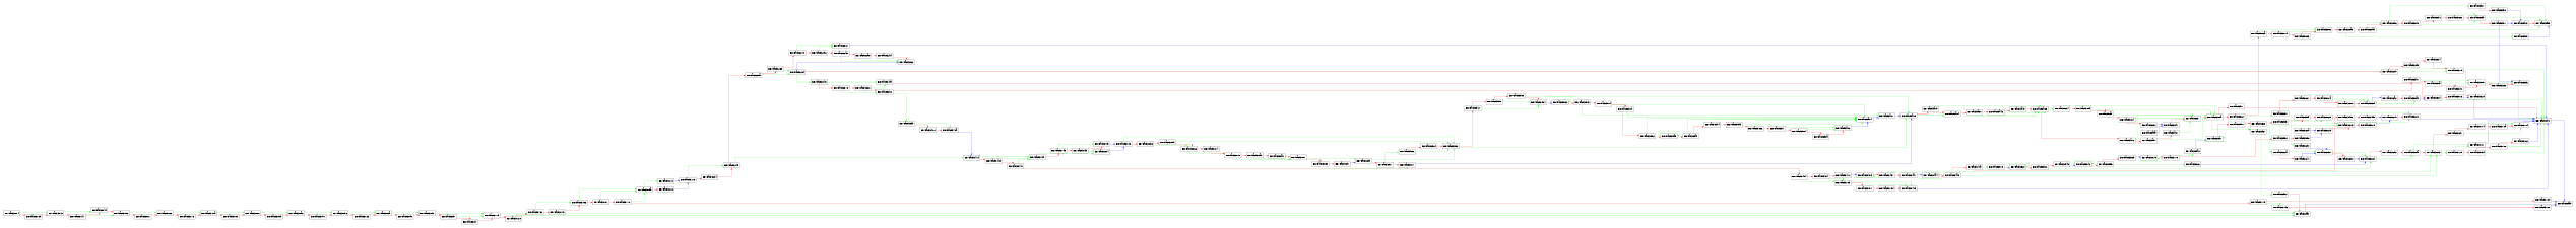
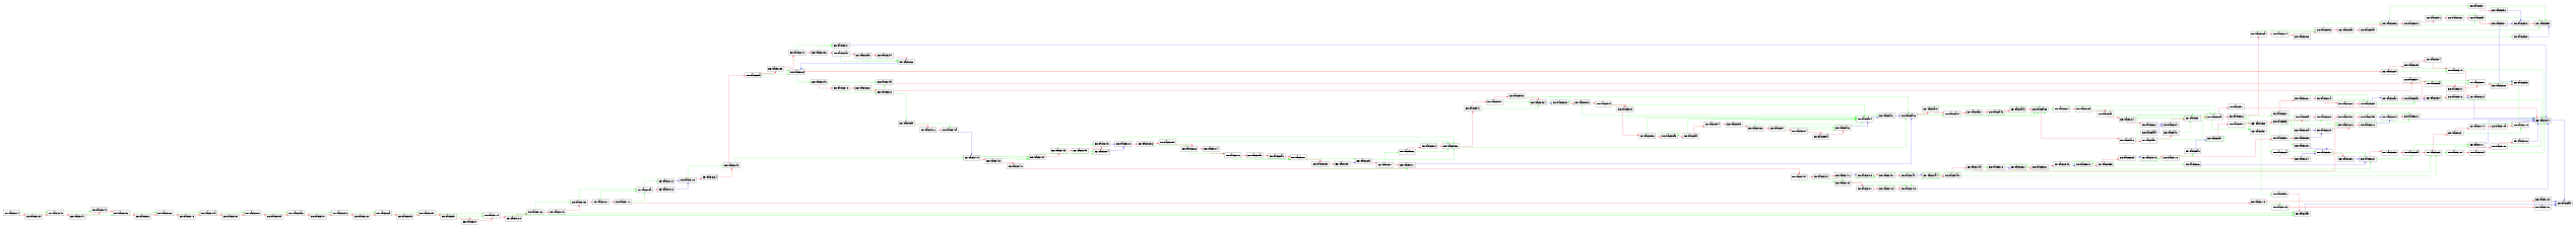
  digraph {
    rankdir=LR
    splines=ortho
    node [shape=box]
    edge [color=red]
    BB75ac93004
    BB75ac93042
    BB75ac9303d
    BB75ac9304d
    BB75ac93047
    BB75ac93052
    BB75ac93066
    BB75ac93061
    BB75ac9307a
    BB75ac93075
    BB75ac9308e
    BB75ac93089
    BB75ac930a2
    BB75ac9309d
    BB75ac930b6
    BB75ac930b1
    BB75ac930ca
    BB75ac930c5
    BB75ac930de
    BB75ac930d9
    BB75ac9311d
    BB75ac930f1
    BB75ac9313c
    BB75ac9312e
    BB75ac930f7
    BB75ac93156
    BB75ac93148
    BB75ac93fab
    BB75ac931fa
    BB75ac93167
    BB75ac93fad
    BB75ac93213
    BB75ac93206
    BB75ac93170
    BB75ac93216
    BB75ac93179
    BB75ac931dc
    BB75ac9318d
    BB75ac931e6
    BB75ac93245
    BB75ac93234
    BB75ac9341d
    BB75ac9325a
    BB75ac937bf
    BB75ac9342b
    BB75ac932cf
    BB75ac93269
    BB75ac93804
    BB75ac937f5
    BB75ac93440
    BB75ac93345
    BB75ac932eb
    BB75ac93275
    BB75ac934fd
    BB75ac9337e
    BB75ac9331d
    BB75ac932fe
    BB75ac93337
    BB75ac93296
    BB75ac93f7b
    BB75ac932a2
    BB75ac932cc
    BB75ac932ae
    BB75ac932b4
    BB75ac9350d
    BB75ac933b2
    BB75ac93388
    BB75ac9332d
    BB75ac93304
    BB75ac93516
    BB75ac933fd
    BB75ac933b7
    BB75ac9340a
    BB75ac93402
    BB75ac933e9
    BB75ac933ca
    BB75ac933f6
    BB75ac933ee
    BB75ac933d0
    BB75ac93808
    BB75ac937fe
    BB75ac937f9
    BB75ac93454
    BB75ac9378b
    BB75ac93464
    BB75ac937b5
    BB75ac93797
    BB75ac9347c
    BB75ac9379d
    BB75ac9348d
    BB75ac93497
    BB75ac936e3
    BB75ac934a1
    BB75ac93729
    BB75ac936f1
    BB75ac934a4
    BB75ac93781
    BB75ac9373f
    BB75ac9371f
    BB75ac93704
    BB75ac934ae
    BB75ac934ca
    BB75ac9351e
    BB75ac934e8
    BB75ac93528
    BB75ac93620
    BB75ac934f8
    BB75ac93532
    BB75ac9361b
    BB75ac936cd
    BB75ac93545
    BB75ac936da
    BB75ac936d2
    BB75ac9354c
    BB75ac93555
    BB75ac936c6
    BB75ac9356b
    BB75ac93575
    n119 [label=BB75ac9317e]
    BB75ac935a0
    BB75ac93592
    BB75ac935a7
    BB75ac93613
    BB75ac9359e
    BB75ac935b1
    BB75ac93618
    BB75ac9360d
    BB75ac93651
    BB75ac935ce
    BB75ac936b0
    BB75ac93667
    BB75ac9362a
    BB75ac935f3
    BB75ac936b7
    BB75ac9369d
    BB75ac9367a
    BB75ac93647
    BB75ac93605
    BB75ac935ff
    BB75ac936bc
    BB75ac9360a
    BB75ac936ab
    BB75ac936a2
    BB75ac93680
    BB75ac93756
    BB75ac9370a
    BB75ac93760
    BB75ac93936
    BB75ac93856
    BB75ac93a0e
    BB75ac93942
    BB75ac93866
    BB75ac9385d
    BB75ac93a24
    BB75ac93a19
    BB75ac93964
    BB75ac93950
    BB75ac93879
    BB75ac93874
    BB75ac938e1
    BB75ac938a5
    BB75ac938fd
    BB75ac938e5
    BB75ac938ab
    BB75ac93901
    BB75ac93917
    BB75ac938f7
    BB75ac93926
    BB75ac9392d
    BB75ac93a65
    BB75ac93a30
    BB75ac9396b
    BB75ac93958
    BB75ac93975
    BB75ac93a07
    BB75ac9397f
    BB75ac93a04
    BB75ac9398b
    BB75ac93992
    BB75ac939a5
    BB75ac939af
    BB75ac939b4
    BB75ac939bf
    BB75ac939c6
    BB75ac939d1
    BB75ac93a02
    BB75ac939e4
    BB75ac939ea
    BB75ac93c64
    BB75ac93a7c
    BB75ac93a43
    BB75ac93e5a
    BB75ac93c9f
    BB75ac93ab7
    BB75ac93a49
    BB75ac93f67
    BB75ac93e62
    BB75ac93f71
    BB75ac93caf
    BB75ac93ac7
    BB75ac93f92
    BB75ac93e6a
    BB75ac93e51
    BB75ac93afa
    BB75ac93e47
    BB75ac93cc4
    BB75ac93ce2
    BB75ac93e9c
    BB75ac93e7d
    BB75ac93eb6
    BB75ac93ea8
    BB75ac93e83
    BB75ac93f27
    BB75ac93ed0
    BB75ac93f09
    BB75ac93ead
    BB75ac93f59
    BB75ac93f50
    BB75ac93efb
    BB75ac93edc
    n221 [label=BB75ac93f13]
    BB75ac93f07
    BB75ac93ee2
    BB75ac93004 -> BB75ac93042 [color=green]
    BB75ac93004 -> BB75ac9303d
    BB75ac93042 -> BB75ac9304d [color=green]
    BB75ac93042 -> BB75ac93047
    BB75ac9303d -> BB75ac93042
    BB75ac9304d -> BB75ac93052
    BB75ac93047 -> BB75ac9304d
    BB75ac93047 -> BB75ac93052 [color=green]
    BB75ac93052 -> BB75ac93066 [color=green]
    BB75ac93052 -> BB75ac93061
    BB75ac93066 -> BB75ac9307a [color=green]
    BB75ac93066 -> BB75ac93075
    BB75ac93061 -> BB75ac93066
    BB75ac9307a -> BB75ac9308e [color=green]
    BB75ac9307a -> BB75ac93089
    BB75ac93075 -> BB75ac9307a
    BB75ac9308e -> BB75ac930a2 [color=green]
    BB75ac9308e -> BB75ac9309d
    BB75ac93089 -> BB75ac9308e
    BB75ac930a2 -> BB75ac930b6 [color=green]
    BB75ac930a2 -> BB75ac930b1
    BB75ac9309d -> BB75ac930a2
    BB75ac930b6 -> BB75ac930ca [color=green]
    BB75ac930b6 -> BB75ac930c5
    BB75ac930b1 -> BB75ac930b6
    BB75ac930ca -> BB75ac930de [color=green]
    BB75ac930ca -> BB75ac930d9
    BB75ac930c5 -> BB75ac930ca
    BB75ac930de -> BB75ac9311d [color=green]
    BB75ac930de -> BB75ac930f1
    BB75ac930d9 -> BB75ac930de
    BB75ac9311d -> BB75ac9313c [color=green]
    BB75ac9311d -> BB75ac9312e
    BB75ac930f1 -> BB75ac9311d [color=green]
    BB75ac930f1 -> BB75ac930f7
    BB75ac9313c -> BB75ac93156 [color=green]
    BB75ac9313c -> BB75ac93148
    BB75ac9312e -> BB75ac9313c
    BB75ac9312e -> BB75ac93fab [color=green]
    BB75ac930f7 -> BB75ac9311d
    BB75ac93156 -> BB75ac931fa [color=green]
    BB75ac93156 -> BB75ac93167
    BB75ac93148 -> BB75ac93156
    BB75ac93148 -> BB75ac93fab [color=green]
    BB75ac93fab -> BB75ac93fad [color=blue]
    BB75ac931fa -> BB75ac93213 [color=green]
    BB75ac931fa -> BB75ac93206
    BB75ac93167 -> BB75ac931fa [color=green]
    BB75ac93167 -> BB75ac93170
    BB75ac93213 -> BB75ac93216 [color=blue]
    BB75ac93206 -> BB75ac93216 [color=blue]
    BB75ac93170 -> BB75ac931fa [color=green]
    BB75ac93170 -> BB75ac93179
    BB75ac93216 -> BB75ac93245 [color=green]
    BB75ac93216 -> BB75ac93234
    BB75ac93179 -> BB75ac931dc [color=green]
    BB75ac93179 -> BB75ac9318d
    BB75ac931dc -> BB75ac93fab [color=green]
    BB75ac931dc -> BB75ac931e6
    BB75ac9318d -> BB75ac93fad [color=blue]
    BB75ac931e6 -> BB75ac93fad [color=blue]
    BB75ac93245 -> BB75ac9341d [color=green]
    BB75ac93245 -> BB75ac9325a
    BB75ac93234 -> BB75ac93245
    BB75ac9341d -> BB75ac937bf [color=green]
    BB75ac9341d -> BB75ac9342b
    BB75ac9325a -> BB75ac932cf [color=green]
    BB75ac9325a -> BB75ac93269
    BB75ac937bf -> BB75ac93804 [color=green]
    BB75ac937bf -> BB75ac937f5
    BB75ac9342b -> BB75ac937bf [color=green]
    BB75ac9342b -> BB75ac93440
    BB75ac932cf -> BB75ac93345 [color=green]
    BB75ac932cf -> BB75ac932eb
    BB75ac93269 -> BB75ac932cf [color=green]
    BB75ac93269 -> BB75ac93275
    BB75ac93804 -> BB75ac93808 [color=blue]
    BB75ac937f5 -> BB75ac937fe [color=green]
    BB75ac937f5 -> BB75ac937f9
    BB75ac93440 -> BB75ac937bf [color=green]
    BB75ac93440 -> BB75ac93454
    BB75ac93345 -> BB75ac934fd [color=green]
    BB75ac93345 -> BB75ac9337e
    BB75ac932eb -> BB75ac9331d [color=green]
    BB75ac932eb -> BB75ac932fe
    BB75ac93275 -> BB75ac93337 [color=green]
    BB75ac93275 -> BB75ac93296
    BB75ac934fd -> BB75ac9350d
    BB75ac9337e -> BB75ac933b2 [color=green]
    BB75ac9337e -> BB75ac93388
    BB75ac9331d -> BB75ac93f7b [color=green]
    BB75ac9331d -> BB75ac9332d
    BB75ac932fe -> BB75ac9331d [color=green]
    BB75ac932fe -> BB75ac93304
    BB75ac93337 -> BB75ac93f7b [color=blue]
    BB75ac93296 -> BB75ac93337 [color=green]
    BB75ac93296 -> BB75ac932a2
    BB75ac93f7b -> BB75ac93fad [color=blue]
    BB75ac932a2 -> BB75ac932cc [color=green]
    BB75ac932a2 -> BB75ac932ae
-   BB75ac932cf -> BB75ac932cc [color=blue]
+   BB75ac932cc -> BB75ac932cf [color=blue]
    BB75ac932ae -> BB75ac932cc [color=green]
    BB75ac932ae -> BB75ac932b4
    BB75ac932b4 -> BB75ac932cc
    BB75ac9350d -> BB75ac93f7b [color=green]
    BB75ac9350d -> BB75ac93516
    BB75ac933b2 -> BB75ac933fd [color=green]
    BB75ac933b2 -> BB75ac933b7
    BB75ac93388 -> BB75ac934fd [color=green]
    BB75ac93388 -> BB75ac933b2
    BB75ac9332d -> BB75ac93f7b [color=blue]
    BB75ac93304 -> BB75ac9331d
    BB75ac93516 -> BB75ac9332d [color=blue]
    BB75ac933fd -> BB75ac9340a [color=green]
    BB75ac933fd -> BB75ac93402
    BB75ac933b7 -> BB75ac933e9 [color=green]
    BB75ac933b7 -> BB75ac933ca
    BB75ac9340a -> BB75ac9341d [color=blue]
    BB75ac93402 -> BB75ac9340a
    BB75ac933e9 -> BB75ac933f6 [color=green]
    BB75ac933e9 -> BB75ac933ee
    BB75ac933ca -> BB75ac933e9 [color=green]
    BB75ac933ca -> BB75ac933d0
    BB75ac933f6 -> BB75ac93f7b [color=green]
    BB75ac933ee -> BB75ac933f6
    BB75ac933d0 -> BB75ac933e9
    BB75ac93808 -> BB75ac93936 [color=green]
    BB75ac93808 -> BB75ac93856
    BB75ac937fe -> BB75ac93808 [color=blue]
    BB75ac937f9 -> BB75ac93804 [color=green]
    BB75ac937f9 -> BB75ac937fe
    BB75ac93454 -> BB75ac9378b [color=green]
    BB75ac93454 -> BB75ac93464
    BB75ac9378b -> BB75ac937b5 [color=green]
    BB75ac9378b -> BB75ac93797
    BB75ac93464 -> BB75ac9378b [color=green]
    BB75ac93464 -> BB75ac9347c
    BB75ac937b5 -> BB75ac93f7b [color=blue]
    BB75ac93797 -> BB75ac937b5 [color=green]
    BB75ac93797 -> BB75ac9379d
    BB75ac9347c -> BB75ac9348d [color=blue]
    BB75ac9379d -> BB75ac937b5
    BB75ac9348d -> BB75ac9348d [color=green]
    BB75ac9348d -> BB75ac93497
    BB75ac93497 -> BB75ac936e3 [color=green]
    BB75ac93497 -> BB75ac934a1
    BB75ac936e3 -> BB75ac93729 [color=green]
    BB75ac936e3 -> BB75ac936f1
    BB75ac934a1 -> BB75ac934a4 [color=blue]
    BB75ac93729 -> BB75ac93781 [color=green]
    BB75ac93729 -> BB75ac9373f
    BB75ac936f1 -> BB75ac9371f [color=green]
    BB75ac936f1 -> BB75ac93704
    BB75ac934a4 -> BB75ac934a4 [color=green]
    BB75ac934a4 -> BB75ac934ae
    BB75ac93781 -> BB75ac93f7b [color=blue]
    BB75ac9373f -> BB75ac93f7b [color=green]
    BB75ac9373f -> BB75ac93756
    BB75ac9371f -> BB75ac93f7b [color=blue]
    BB75ac93704 -> BB75ac9371f [color=green]
    BB75ac93704 -> BB75ac9370a
    BB75ac934ae -> BB75ac936e3 [color=green]
    BB75ac934ae -> BB75ac934ca
    BB75ac934ca -> BB75ac9351e [color=green]
    BB75ac934ca -> BB75ac934e8
    BB75ac9351e -> BB75ac93528 [color=blue]
    BB75ac934e8 -> BB75ac93620 [color=green]
    BB75ac934e8 -> BB75ac934f8
    BB75ac93528 -> BB75ac93528 [color=green]
    BB75ac93528 -> BB75ac93532
    BB75ac93620 -> BB75ac93f7b [color=blue]
    BB75ac934f8 -> BB75ac9361b [color=blue]
    BB75ac93532 -> BB75ac936cd [color=green]
    BB75ac93532 -> BB75ac93545
    BB75ac9361b -> BB75ac93620
    BB75ac936cd -> BB75ac936da [color=green]
    BB75ac936cd -> BB75ac936d2
    BB75ac93545 -> BB75ac9354c [color=blue]
    BB75ac936da -> BB75ac936e3
    BB75ac936da -> BB75ac93781 [color=green]
    BB75ac936d2 -> BB75ac936da
    BB75ac9354c -> BB75ac9354c [color=green]
    BB75ac9354c -> BB75ac93555
    BB75ac93555 -> BB75ac936c6 [color=green]
    BB75ac93555 -> BB75ac9356b
    BB75ac936c6 -> BB75ac936cd [color=blue]
    BB75ac9356b -> BB75ac93575 [color=blue]
    BB75ac93575 -> BB75ac93575 [color=green]
    BB75ac93575 -> n119
    n119 -> BB75ac935a0 [color=green]
    n119 -> BB75ac93592
    BB75ac935a0 -> BB75ac935a7 [color=blue]
    BB75ac93592 -> BB75ac93613 [color=green]
    BB75ac93592 -> BB75ac9359e
    BB75ac935a7 -> BB75ac935a7 [color=green]
    BB75ac935a7 -> BB75ac935b1
    BB75ac93613 -> BB75ac93620 [color=green]
    BB75ac93613 -> BB75ac93618
    BB75ac9359e -> BB75ac9360d [color=blue]
    BB75ac935b1 -> BB75ac93651 [color=green]
    BB75ac935b1 -> BB75ac935ce
    BB75ac93618 -> BB75ac9361b [color=blue]
    BB75ac9360d -> BB75ac93613
    BB75ac93651 -> BB75ac936b0 [color=green]
    BB75ac93651 -> BB75ac93667
    BB75ac935ce -> BB75ac9362a [color=green]
    BB75ac935ce -> BB75ac935f3
    BB75ac936b0 -> BB75ac936b7 [color=blue]
    BB75ac93667 -> BB75ac9369d [color=green]
    BB75ac93667 -> BB75ac9367a
    BB75ac9362a -> BB75ac936b7 [color=green]
    BB75ac9362a -> BB75ac93647
    BB75ac935f3 -> BB75ac93605 [color=green]
    BB75ac935f3 -> BB75ac935ff
    BB75ac936b7 -> BB75ac936cd [color=green]
    BB75ac936b7 -> BB75ac936bc
    BB75ac9369d -> BB75ac936ab [color=green]
    BB75ac9369d -> BB75ac936a2 [color=blue]
    BB75ac9367a -> BB75ac9369d [color=green]
    BB75ac9367a -> BB75ac93680
    BB75ac93647 -> BB75ac936b7 [color=blue]
    BB75ac93605 -> BB75ac93613 [color=green]
    BB75ac935ff -> BB75ac93605
    BB75ac936bc -> BB75ac936cd [color=blue]
    BB75ac9360a -> BB75ac9360d [color=blue]
    BB75ac936ab -> BB75ac9350d [color=blue]
    BB75ac936a2 -> BB75ac936ab
    BB75ac93680 -> BB75ac9369d
    BB75ac93756 -> BB75ac93f7b [color=green]
    BB75ac93756 -> BB75ac93760
    BB75ac9370a -> BB75ac9371f
    BB75ac93760 -> BB75ac93f7b [color=blue]
    BB75ac93936 -> BB75ac93a0e [color=green]
    BB75ac93936 -> BB75ac93942
    BB75ac93856 -> BB75ac93866 [color=green]
    BB75ac93856 -> BB75ac9385d
    BB75ac93a0e -> BB75ac93a24 [color=green]
    BB75ac93a0e -> BB75ac93a19
    BB75ac93942 -> BB75ac93964 [color=green]
    BB75ac93942 -> BB75ac93950
    BB75ac93866 -> BB75ac93879 [color=green]
    BB75ac93866 -> BB75ac93874
    BB75ac9385d -> BB75ac93936 [color=green]
    BB75ac9385d -> BB75ac93866
    BB75ac93a24 -> BB75ac93a65 [color=green]
    BB75ac93a24 -> BB75ac93a30
    BB75ac93a19 -> BB75ac93a24
    BB75ac93a19 -> BB75ac93a65 [color=green]
    BB75ac93964 -> BB75ac9396b [color=blue]
    BB75ac93950 -> BB75ac93964 [color=green]
    BB75ac93950 -> BB75ac93958
    BB75ac93879 -> BB75ac938e1 [color=green]
    BB75ac93879 -> BB75ac938a5
    BB75ac93874 -> BB75ac93879
    BB75ac938e1 -> BB75ac938fd [color=green]
    BB75ac938e1 -> BB75ac938e5
    BB75ac938a5 -> BB75ac938e1 [color=green]
    BB75ac938a5 -> BB75ac938ab
    BB75ac938fd -> BB75ac93936 [color=green]
    BB75ac938fd -> BB75ac93901
    BB75ac938e5 -> BB75ac93917 [color=green]
    BB75ac938e5 -> BB75ac938f7
    BB75ac938ab -> BB75ac938e1
    BB75ac93901 -> BB75ac93917
    BB75ac93901 -> BB75ac93926 [color=green]
    BB75ac93917 -> BB75ac93a0e [color=blue]
    BB75ac938f7 -> BB75ac938fd [color=blue]
    BB75ac93926 -> BB75ac93936 [color=green]
    BB75ac93926 -> BB75ac9392d
    BB75ac9392d -> BB75ac93936
    BB75ac93a65 -> BB75ac93c64 [color=green]
    BB75ac93a65 -> BB75ac93a7c
    BB75ac93a30 -> BB75ac93a65 [color=green]
    BB75ac93a30 -> BB75ac93a43
    BB75ac9396b -> BB75ac9396b [color=green]
    BB75ac9396b -> BB75ac93975
    BB75ac93958 -> BB75ac93a0e [color=green]
    BB75ac93958 -> BB75ac93964
    BB75ac93975 -> BB75ac93a07 [color=green]
    BB75ac93975 -> BB75ac9397f
    BB75ac93a07 -> BB75ac93a0e [color=blue]
    BB75ac9397f -> BB75ac93a04 [color=green]
    BB75ac9397f -> BB75ac9398b
    BB75ac93a04 -> BB75ac93a07 [color=blue]
    BB75ac9398b -> BB75ac93a04 [color=green]
    BB75ac9398b -> BB75ac93992
    BB75ac93992 -> BB75ac93a04 [color=green]
    BB75ac93992 -> BB75ac939a5
    BB75ac939a5 -> BB75ac939a5 [color=green]
    BB75ac939a5 -> BB75ac939af
    BB75ac939af -> BB75ac93a04 [color=green]
    BB75ac939af -> BB75ac939b4
    BB75ac939b4 -> BB75ac93a04 [color=green]
    BB75ac939b4 -> BB75ac939bf
    BB75ac939bf -> BB75ac93a04 [color=green]
    BB75ac939bf -> BB75ac939c6
    BB75ac939c6 -> BB75ac93a04 [color=green]
    BB75ac939c6 -> BB75ac939d1
    BB75ac939d1 -> BB75ac93a02 [color=green]
    BB75ac939d1 -> BB75ac939e4
    BB75ac93a02 -> BB75ac93a04 [color=blue]
    BB75ac939e4 -> BB75ac93a02 [color=green]
    BB75ac939e4 -> BB75ac939ea
    BB75ac939ea -> BB75ac93a02
    BB75ac93c64 -> BB75ac93e5a [color=green]
    BB75ac93c64 -> BB75ac93c9f
    BB75ac93a7c -> BB75ac93e5a [color=green]
    BB75ac93a7c -> BB75ac93ab7
    BB75ac93a43 -> BB75ac93a65 [color=green]
    BB75ac93a43 -> BB75ac93a49
    BB75ac93e5a -> BB75ac93f67 [color=green]
    BB75ac93e5a -> BB75ac93e62
    BB75ac93e5a -> BB75ac93f71
    BB75ac93c9f -> BB75ac93e5a [color=green]
    BB75ac93c9f -> BB75ac93caf
    BB75ac93ab7 -> BB75ac93e5a [color=green]
    BB75ac93ab7 -> BB75ac93ac7
    BB75ac93a49 -> BB75ac93a65
    BB75ac93f67 -> BB75ac93f92 [color=green]
    BB75ac93e62 -> BB75ac93f67 [color=green]
    BB75ac93e62 -> BB75ac93e6a
    BB75ac93f71 -> BB75ac93f7b
    BB75ac93caf -> BB75ac93e51 [color=green]
    BB75ac93caf -> BB75ac93cc4
    BB75ac93ac7 -> BB75ac93e51 [color=green]
    BB75ac93f92 -> BB75ac93fab
    BB75ac93e6a -> BB75ac93e9c [color=green]
    BB75ac93e6a -> BB75ac93e7d
    BB75ac93e51 -> BB75ac93e5a
    BB75ac93afa -> BB75ac93e47 [color=blue]
    BB75ac93e47 -> BB75ac93e51
    BB75ac93cc4 -> BB75ac93e51 [color=green]
    BB75ac93cc4 -> BB75ac93ce2
    BB75ac93ce2 -> BB75ac93e47 [color=blue]
    BB75ac93e9c -> BB75ac93eb6 [color=green]
    BB75ac93e9c -> BB75ac93ea8
    BB75ac93e7d -> BB75ac93e9c [color=green]
    BB75ac93e7d -> BB75ac93e83
    BB75ac93eb6 -> BB75ac93f27 [color=green]
    BB75ac93eb6 -> BB75ac93ed0
    BB75ac93ea8 -> BB75ac93f09 [color=green]
    BB75ac93ea8 -> BB75ac93ead
    BB75ac93e83 -> BB75ac93e9c
    BB75ac93f27 -> BB75ac93f59 [color=green]
    BB75ac93f27 -> BB75ac93f50
    BB75ac93ed0 -> BB75ac93efb [color=green]
    BB75ac93ed0 -> BB75ac93edc
    BB75ac93f09 -> BB75ac93f59 [color=blue]
    BB75ac93ead -> BB75ac93eb6
    BB75ac93ead -> BB75ac93f59 [color=green]
    BB75ac93f50 -> n221 [color=blue]
    BB75ac93efb -> BB75ac93f59 [color=green]
    BB75ac93efb -> BB75ac93f07
    BB75ac93edc -> BB75ac93efb [color=green]
    BB75ac93edc -> BB75ac93ee2
    n221 -> BB75ac93f59
    BB75ac93f07 -> BB75ac933f6 [color=blue]
    BB75ac93f07 -> n221 [color=blue]
    BB75ac93ee2 -> BB75ac93efb
  }
